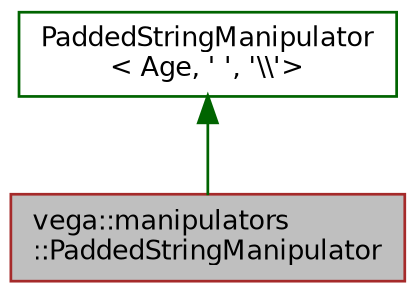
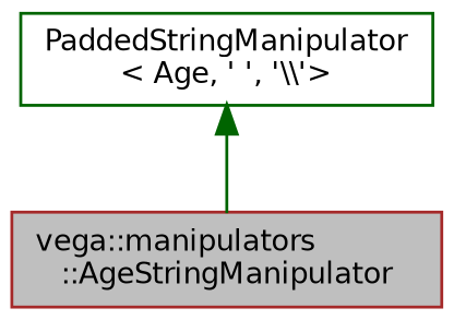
  digraph {
    node [fontname=Helvetica fontsize=10 shape=record style=filled]
-   n1 [color=brown fillcolor=grey75 fontcolor=black height=0.2 label="vega::manipulators\l::PaddedStringManipulator" width=0.4]
+   n1 [color=brown fillcolor=grey75 fontcolor=black height=0.2 label="vega::manipulators\l::AgeStringManipulator" width=0.4]
    n2 [color=darkgreen fillcolor=white height=0.2 label="PaddedStringManipulator\l\< Age, ' ', '\\\\'\>" width=0.4]
    n2 -> n1 [color=darkgreen dir=back fontname=Helvetica fontsize=10 labelfontname=Helvetica labelfontsize=10 style=solid]
  }
